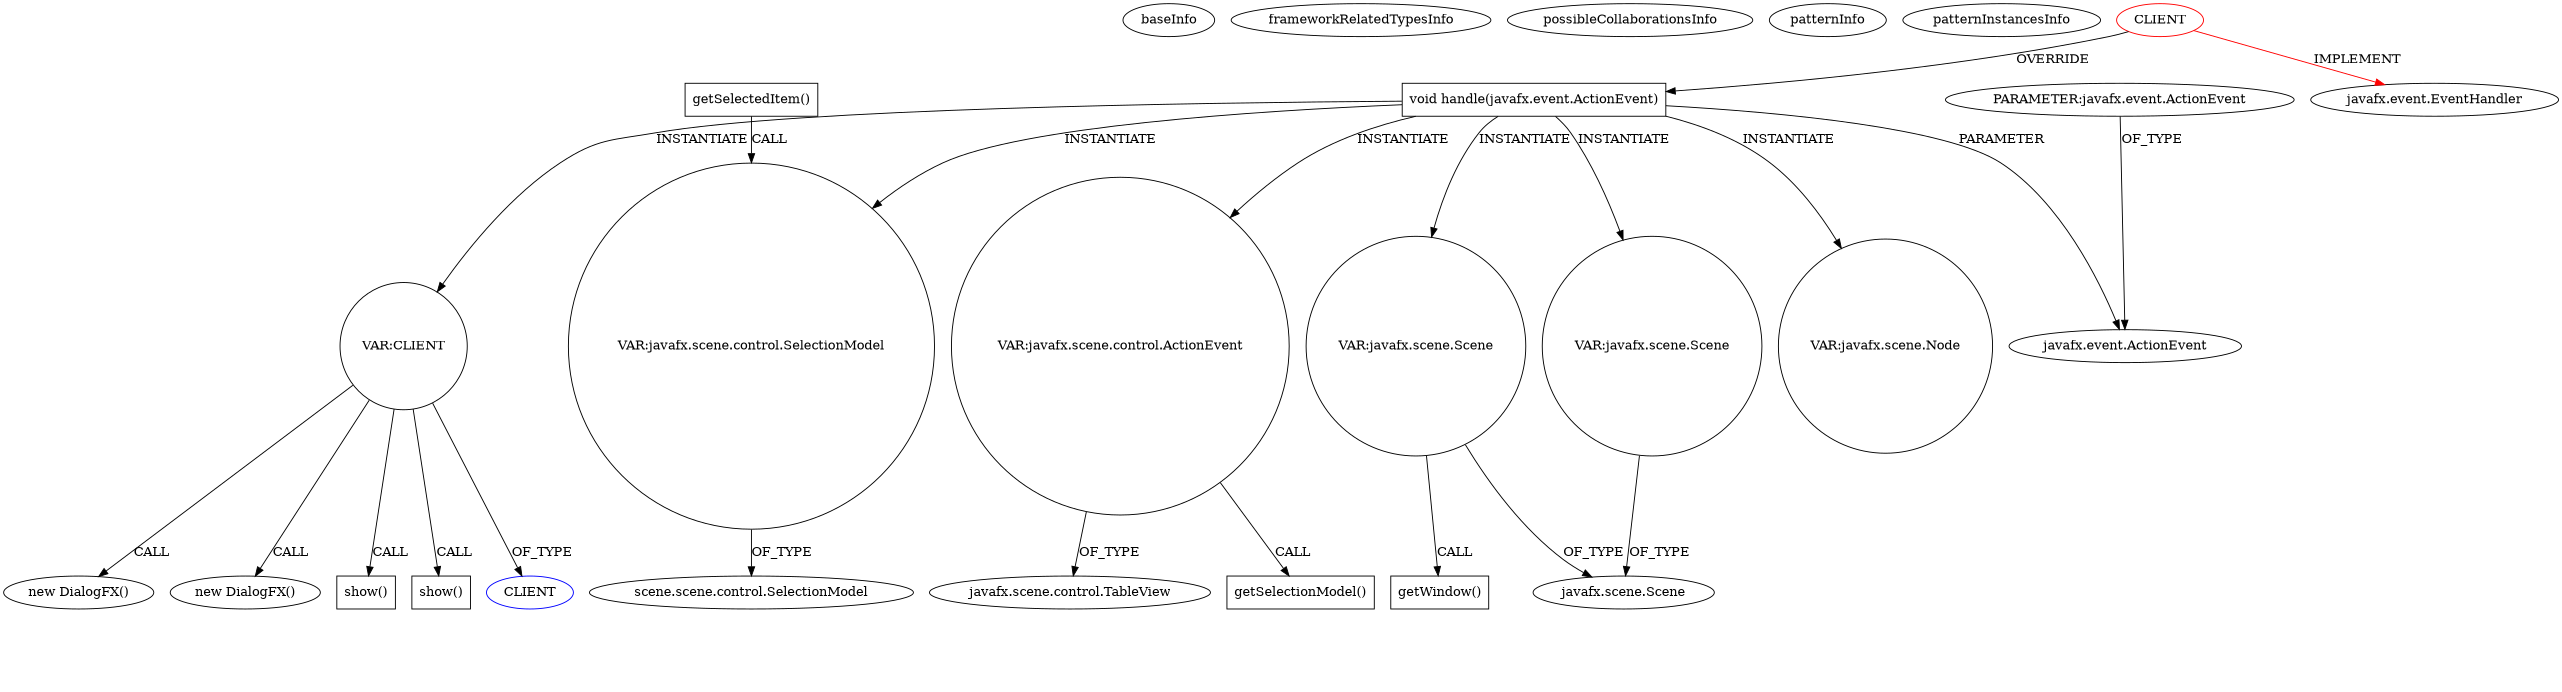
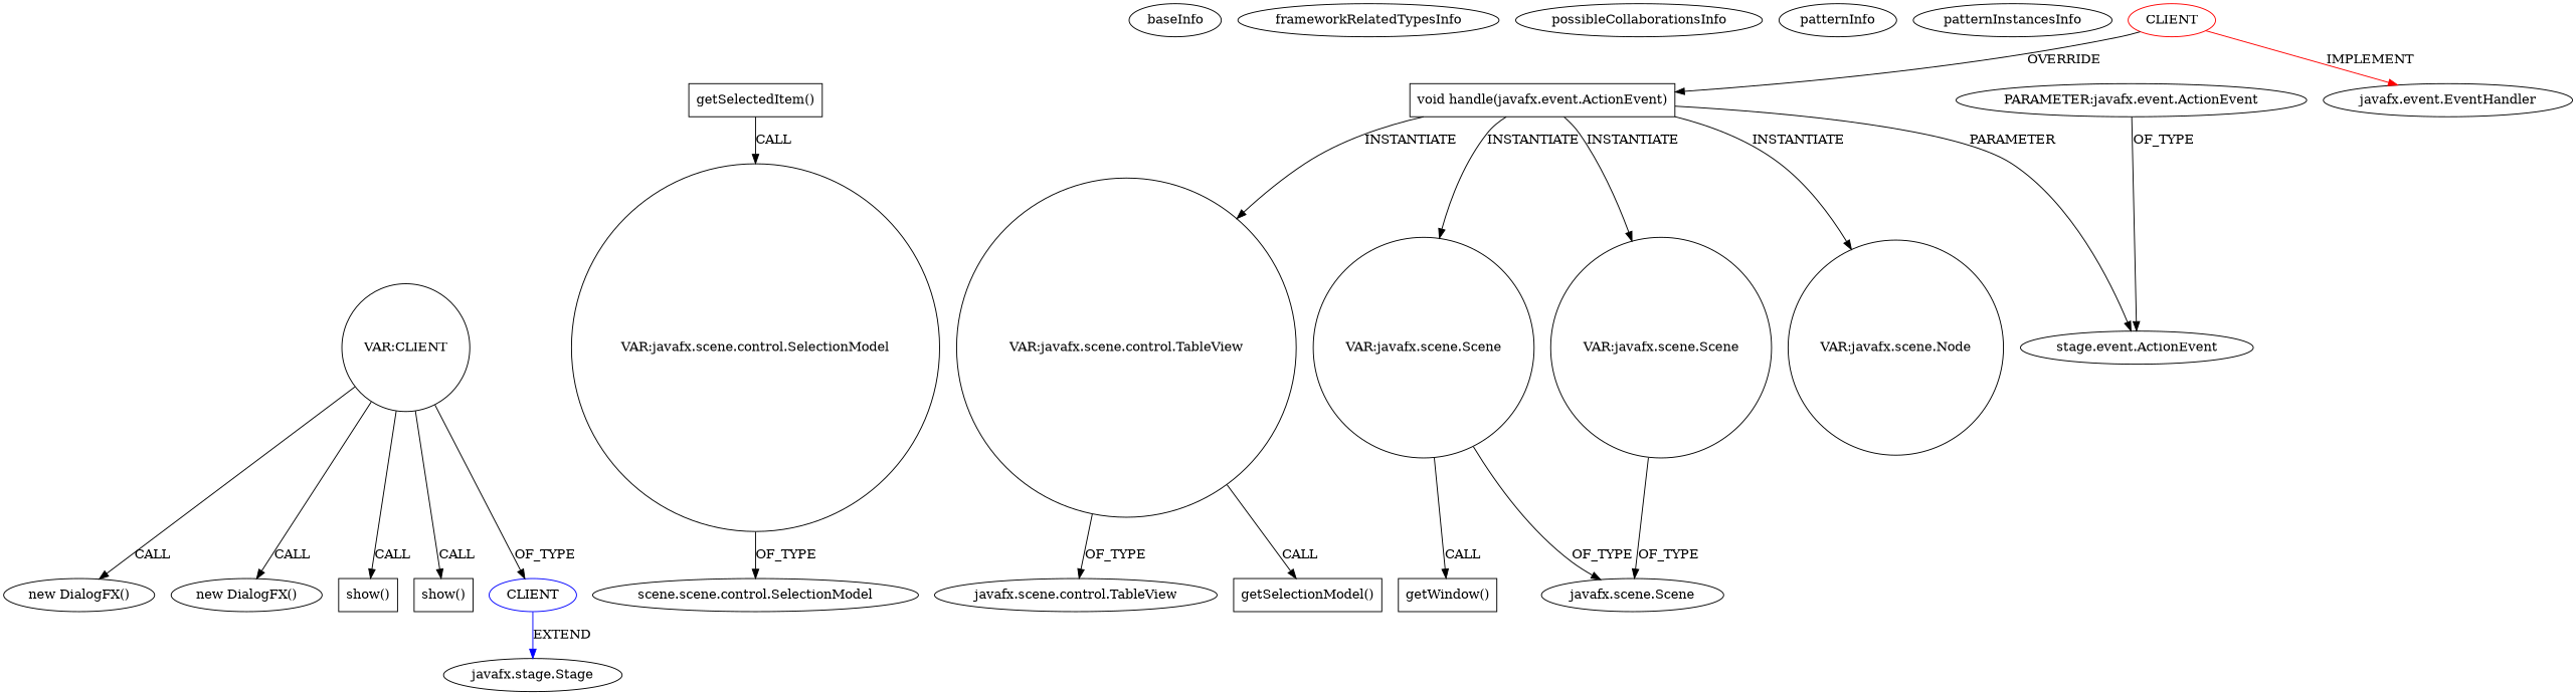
  digraph {
    node [isFrameworkType=false vertexType=VARIABLE_EXPRESION]
    baseInfo [category=pattern graphId=3400 isAnonymous=false possibleRelation=true isFrameworkType="" vertexType=""]
    frameworkRelatedTypesInfo [0="javafx.event.EventHandler" isFrameworkType="" vertexType=""]
    possibleCollaborationsInfo [0="3400~INSTANTIATION-OVERRIDING_METHOD_DECLARATION-~javafx.event.EventHandler ~javafx.stage.Stage ~false~false" isFrameworkType="" vertexType=""]
    patternInfo [frequency=2.0 patternRootClient=0 isFrameworkType="" vertexType=""]
    patternInstancesInfo [0="c1um5y-ShotPatterns~/c1um5y-ShotPatterns/ShotPatterns-master/src/org/shotpatterns/ui/ShotPatternsFX.java~DeleteButtonHandler~2234" 1="c1um5y-ShotPatterns~/c1um5y-ShotPatterns/ShotPatterns-master/src/org/shotpatterns/ui/ShotPatternsFX.java~SearchSimilarMoviesButtonHandler~2233" isFrameworkType="" vertexType=""]
    n6 [label="new DialogFX()" vertexType=CONSTRUCTOR_CALL]
    n7 [label="VAR:CLIENT" shape=circle]
    n8 [label="new DialogFX()" vertexType=CONSTRUCTOR_CALL]
    n9 [label="show()" shape=box vertexType=INSIDE_CALL]
    n10 [label="show()" shape=box vertexType=INSIDE_CALL]
    n11 [color=blue label=CLIENT vertexType=REFERENCE_CLIENT_CLASS_DECLARATION]
+   n12 [label="javafx.stage.Stage" vertexType=FRAMEWORK_CLASS_TYPE]
    n13 [label="void handle(javafx.event.ActionEvent)" shape=box vertexType=OVERRIDING_METHOD_DECLARATION]
    n14 [label="VAR:javafx.scene.control.SelectionModel" shape=circle]
-   n15 [label="VAR:javafx.scene.control.ActionEvent" shape=circle]
+   n15 [label="VAR:javafx.scene.control.TableView" shape=circle]
    n16 [label="VAR:javafx.scene.Scene" shape=circle]
    n17 [label="VAR:javafx.scene.Scene" shape=circle]
    n18 [label="VAR:javafx.scene.Node" shape=circle]
-   n19 [label="javafx.event.ActionEvent" vertexType=FRAMEWORK_CLASS_TYPE]
+   n19 [label="stage.event.ActionEvent" vertexType=FRAMEWORK_CLASS_TYPE]
    n20 [label="scene.scene.control.SelectionModel" vertexType=FRAMEWORK_CLASS_TYPE]
    n21 [label="javafx.scene.control.TableView" vertexType=FRAMEWORK_CLASS_TYPE]
    n22 [label="getSelectionModel()" shape=box vertexType=INSIDE_CALL]
    n23 [label="getWindow()" shape=box vertexType=INSIDE_CALL]
    n24 [label="javafx.scene.Scene" vertexType=FRAMEWORK_CLASS_TYPE]
    n25 [label="PARAMETER:javafx.event.ActionEvent" vertexType=PARAMETER_DECLARATION]
    n26 [color=red label=CLIENT vertexType=ROOT_CLIENT_CLASS_DECLARATION]
    n27 [label="javafx.event.EventHandler" vertexType=FRAMEWORK_INTERFACE_TYPE]
    n28 [label="getSelectedItem()" shape=box vertexType=INSIDE_CALL]
    n7 -> n6 [label=CALL]
    n7 -> n8 [label=CALL]
    n7 -> n9 [label=CALL]
    n7 -> n10 [label=CALL]
    n7 -> n11 [label=OF_TYPE]
-   n13 -> n7 [label=INSTANTIATE]
-   n13 -> n14 [label=INSTANTIATE]
+   n11 -> n12 [color=blue label=EXTEND]
    n13 -> n15 [label=INSTANTIATE]
    n13 -> n16 [label=INSTANTIATE]
    n13 -> n17 [label=INSTANTIATE]
    n13 -> n18 [label=INSTANTIATE]
    n13 -> n19 [label=PARAMETER]
    n14 -> n20 [label=OF_TYPE]
    n15 -> n21 [label=OF_TYPE]
    n15 -> n22 [label=CALL]
    n16 -> n23 [label=CALL]
    n16 -> n24 [label=OF_TYPE]
    n17 -> n24 [label=OF_TYPE]
    n25 -> n19 [label=OF_TYPE]
    n26 -> n13 [label=OVERRIDE]
    n26 -> n27 [color=red label=IMPLEMENT]
    n28 -> n14 [label=CALL]
  }
